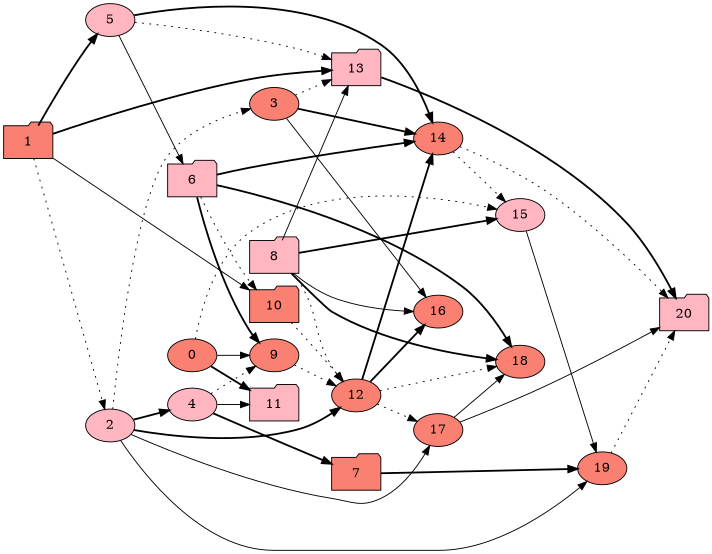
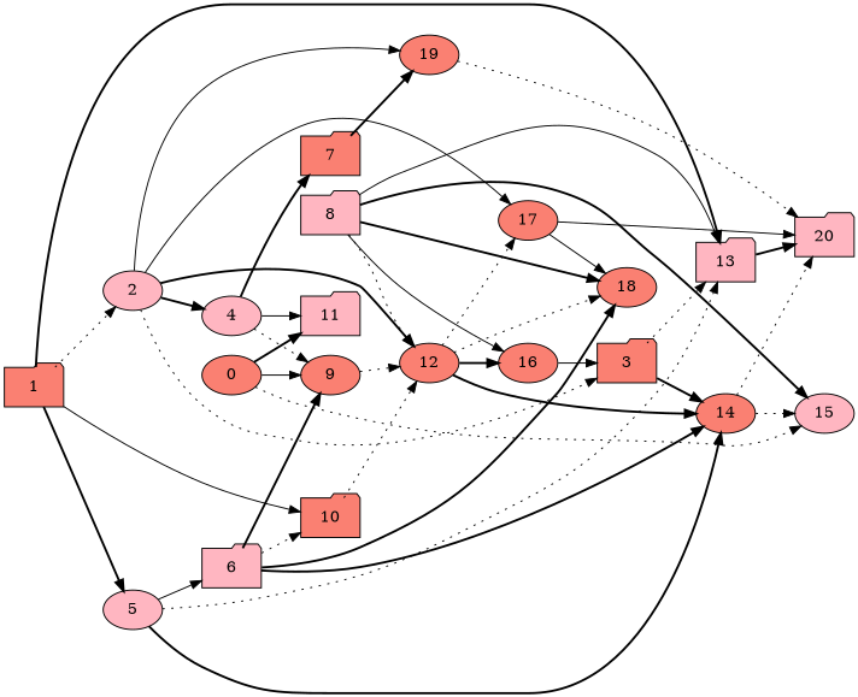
  digraph {
    "Duplicate states"=0
    GraphType=Random
    "Max states in OPEN"=0
    Modes="120000ms; topo-ordered tasks, ; Pruning: task equivalence, fixed order ready list, ; F-value: ; Optimisation: best schedule length (SL) optimisation on equal, "
    NumberOfTasks=21
    "Pruned using list schedule length"=1002267
    "States removed from OPEN"=0
    TargetSystem="Homogeneous-8"
    "Time to schedule (ms)"=3516
    "Total idle time"=151
    "Total schedule length"=98
    "Total sequential time"=130
    "Total states created"=5919528
    rankdir=LR
    node [Processor=0 "Start time"=0 Weight=9 fillcolor=salmon shape=ellipse style=filled]
    edge [Weight=14 style=bold]
    1 ["Finish time"=8 Weight=8 shape=folder]
    5 ["Finish time"=25 "Start time"=16 fillcolor=lightpink]
    2 ["Finish time"=11 "Start time"=8 Weight=3 fillcolor=lightpink]
    10 ["Finish time"=45 "Start time"=42 Weight=3 shape=folder]
    13 ["Finish time"=42 "Start time"=35 Weight=7 fillcolor=lightpink shape=folder]
    6 ["Finish time"=35 "Start time"=25 Weight=10 fillcolor=lightpink shape=folder]
    14 ["Finish time"=62 "Start time"=56 Weight=6]
    4 ["Finish time"=16 "Start time"=14 Weight=2 fillcolor=lightpink]
    12 ["Finish time"=56 "Start time"=50 Weight=6]
-   3 ["Finish time"=14 "Start time"=11 Weight=3]
+   3 ["Finish time"=14 "Start time"=11 Weight=3 shape=folder]
    17 ["Finish time"=76 "Start time"=72 Weight=4]
    19 ["Finish time"=94 "Start time"=85]
    20 ["Finish time"=98 "Start time"=94 Weight=4 fillcolor=lightpink shape=folder]
    9 ["Finish time"=50 "Start time"=45 Weight=5]
    18 ["Finish time"=85 "Start time"=76]
    15 ["Finish time"=72 "Start time"=62 Weight=10 fillcolor=lightpink]
    11 ["Finish time"=68 Processor=3 "Start time"=58 Weight=10 fillcolor=lightpink shape=folder]
    7 ["Finish time"=44 Processor=1 "Start time"=35 shape=folder]
    16 ["Finish time"=67 Processor=4 "Start time"=65 Weight=2]
    0 ["Finish time"=7 Processor=1 Weight=7]
    8 ["Finish time"=4 Processor=2 Weight=4 fillcolor=lightpink shape=folder]
    1 -> 5 [Weight=33]
    1 -> 2 [Weight=37 style=dotted]
    1 -> 10 [Weight=47 style=solid]
    1 -> 13
    5 -> 13 [Weight=23 style=dotted]
    5 -> 6 [Weight=33 style=solid]
    5 -> 14 [Weight=37]
    2 -> 4 [Weight=23]
    2 -> 12
    2 -> 3 [Weight=47 style=dotted]
    2 -> 17 [Weight=28 style=solid]
    2 -> 19 [Weight=42 style=solid]
    10 -> 12 [Weight=42 style=dotted]
    13 -> 20 [Weight=47]
    6 -> 10 [Weight=9 style=dotted]
    6 -> 14 [Weight=42]
    6 -> 9 [Weight=42]
    6 -> 18 [Weight=9]
    14 -> 20 [Weight=37 style=dotted]
    14 -> 15 [style=dotted]
    4 -> 9 [Weight=19 style=dotted]
    4 -> 11 [Weight=42 style=solid]
    4 -> 7 [Weight=19]
    12 -> 14 [Weight=42]
    12 -> 17 [Weight=47 style=dotted]
    12 -> 18 [Weight=37 style=dotted]
    12 -> 16 [Weight=9]
    3 -> 13 [Weight=33 style=dotted]
    3 -> 14 [Weight=33]
-   3 -> 16 [style=solid]
+   16 -> 3 [style=solid]
    17 -> 20 [style=solid]
    17 -> 18 [Weight=37 style=solid]
    19 -> 20 [style=dotted]
    9 -> 12 [Weight=33 style=dotted]
-   15 -> 19 [style=solid]
    7 -> 19 [Weight=23]
    0 -> 9 [Weight=37 style=solid]
    0 -> 15 [Weight=19 style=dotted]
    0 -> 11 [Weight=33]
    8 -> 13 [Weight=23 style=solid]
    8 -> 12 [Weight=37 style=dotted]
    8 -> 18 [Weight=33]
    8 -> 15
    8 -> 16 [Weight=23 style=solid]
  }
